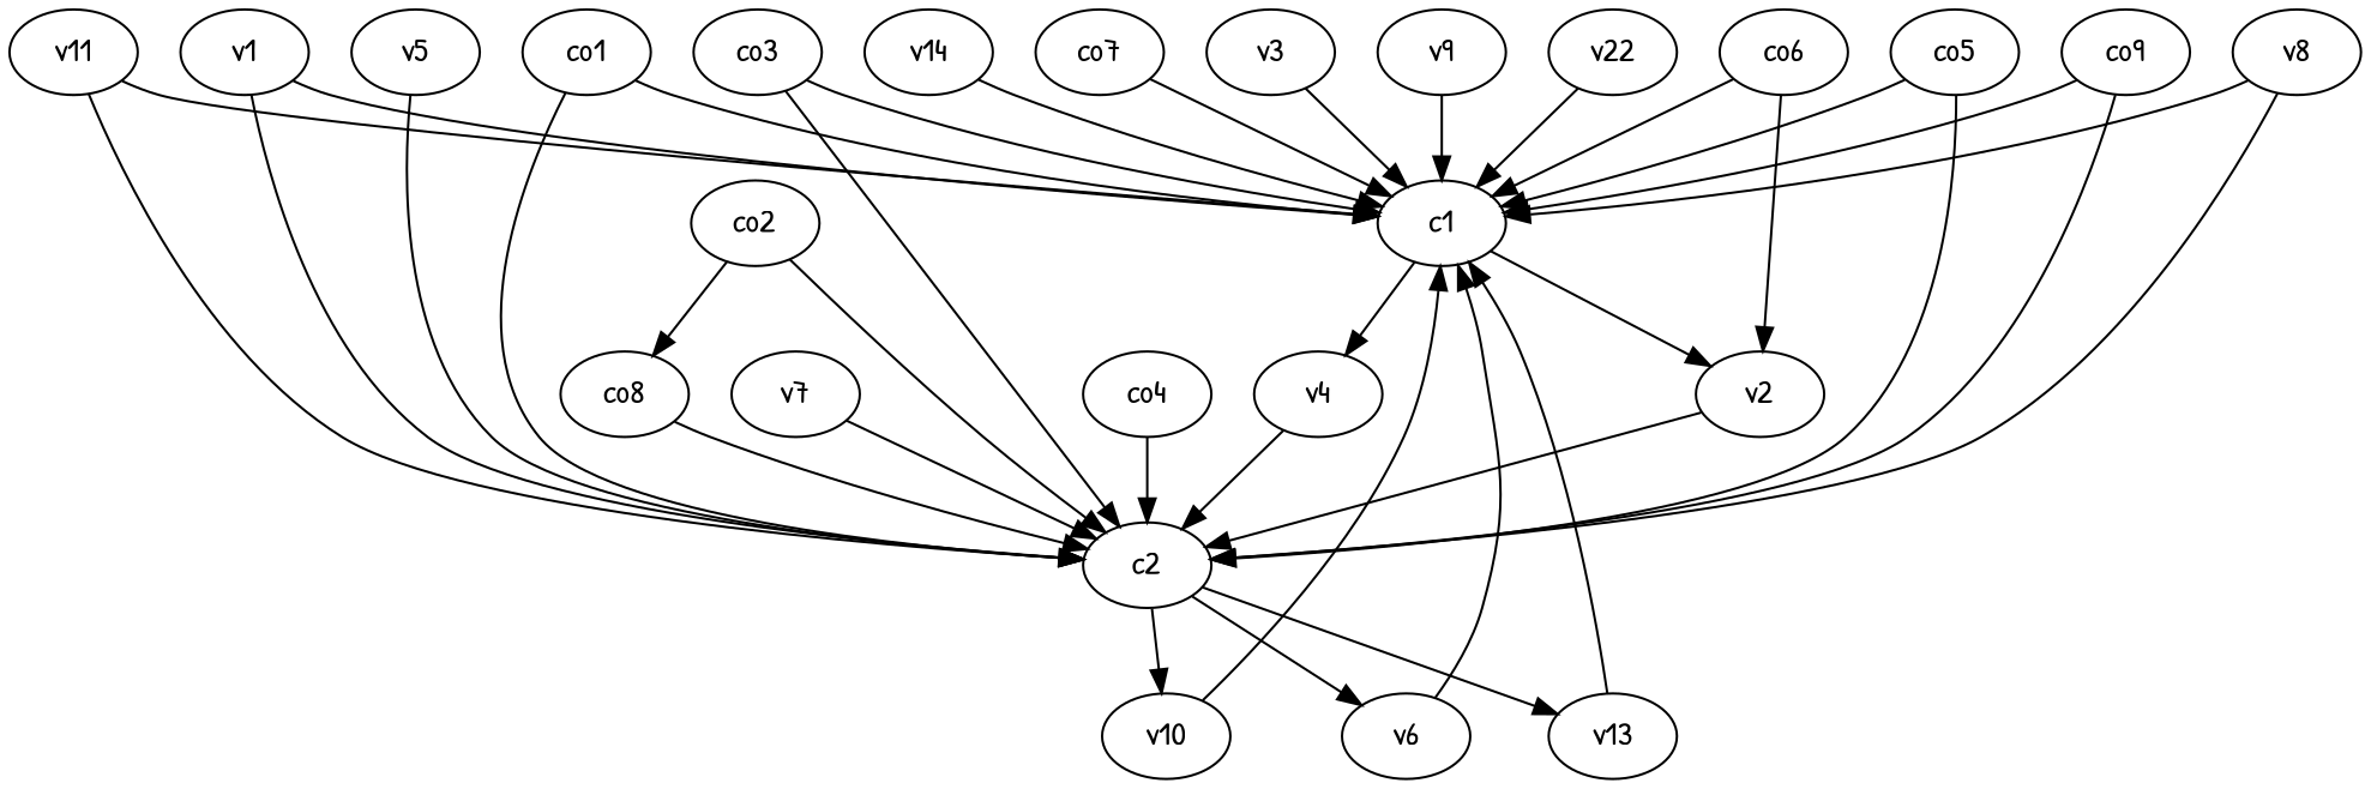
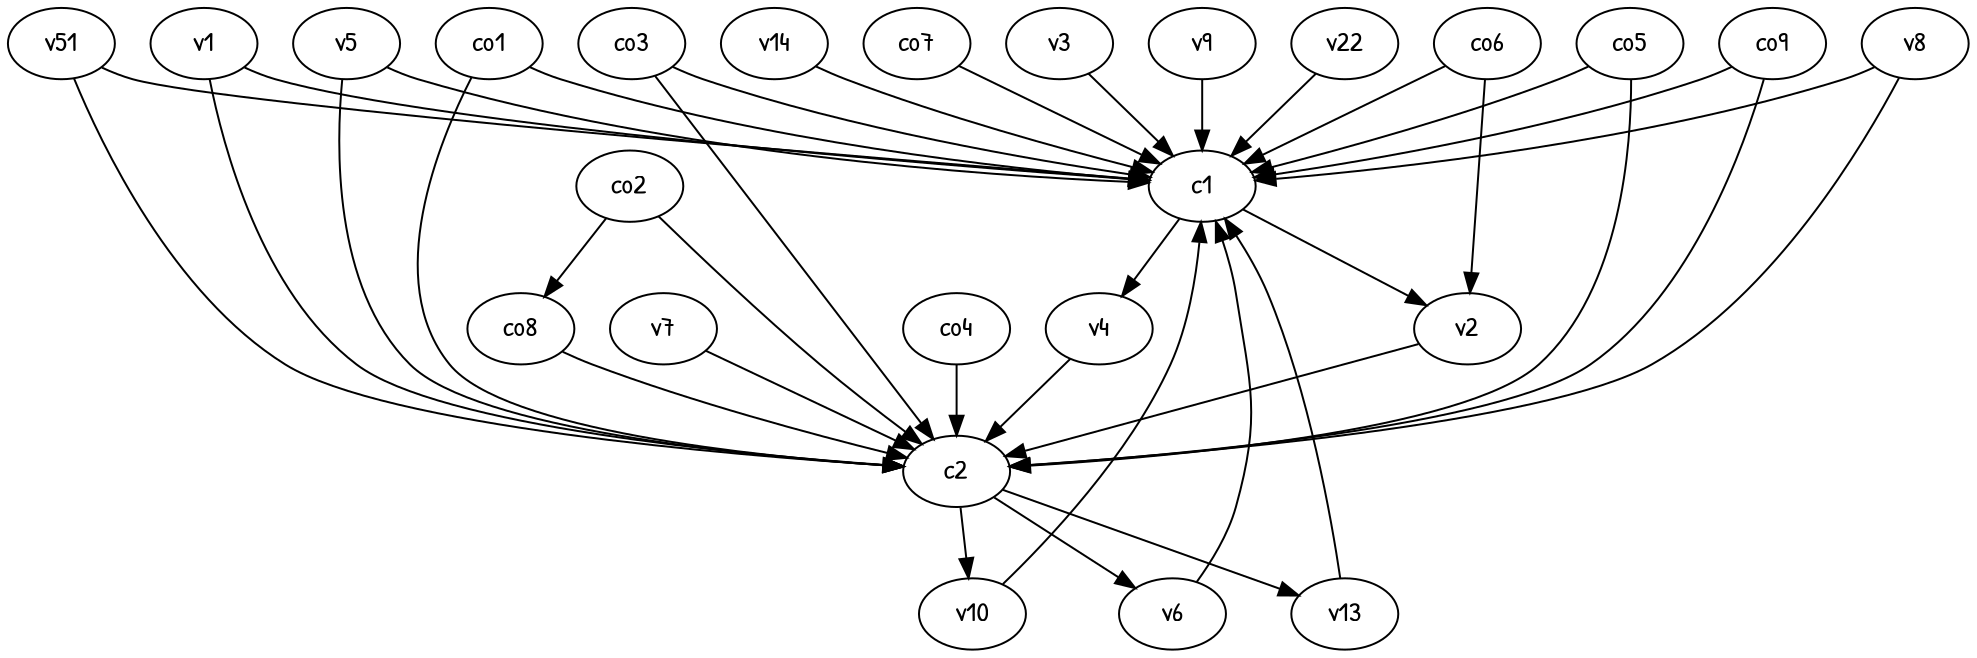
  strict digraph {
    fontname="Patrick Hand"
    node [fontname="Patrick Hand"]
    edge [fontname="Patrick Hand" weight=1]
    c1
    v2
    v4
    c2
    v6
    v10
    v13
    v1
    v3
    v5
    v7
    v8
    v9
-   v11
+   v11 [label=v51]
    n15 [label=v22]
    v14
    co1
    co2
    co8
    co3
    co4
    co5
    co6
    co7
    co9
    c1 -> v2
    c1 -> v4
    v2 -> c2
    v4 -> c2
    c2 -> v6
    c2 -> v10
    c2 -> v13
    v6 -> c1
    v10 -> c1
    v13 -> c1
    v1 -> c1
    v1 -> c2
    v3 -> c1
+   v5 -> c1
    v5 -> c2
    v7 -> c2
    v8 -> c1
    v8 -> c2
    v9 -> c1
    v11 -> c1
    v11 -> c2
    n15 -> c1
    v14 -> c1
    co1 -> c1
    co1 -> c2
    co2 -> c2
    co2 -> co8
    co8 -> c2
    co3 -> c1
    co3 -> c2
    co4 -> c2
    co5 -> c1
    co5 -> c2
    co6 -> c1
    co6 -> v2
    co7 -> c1
    co9 -> c1
    co9 -> c2
  }
